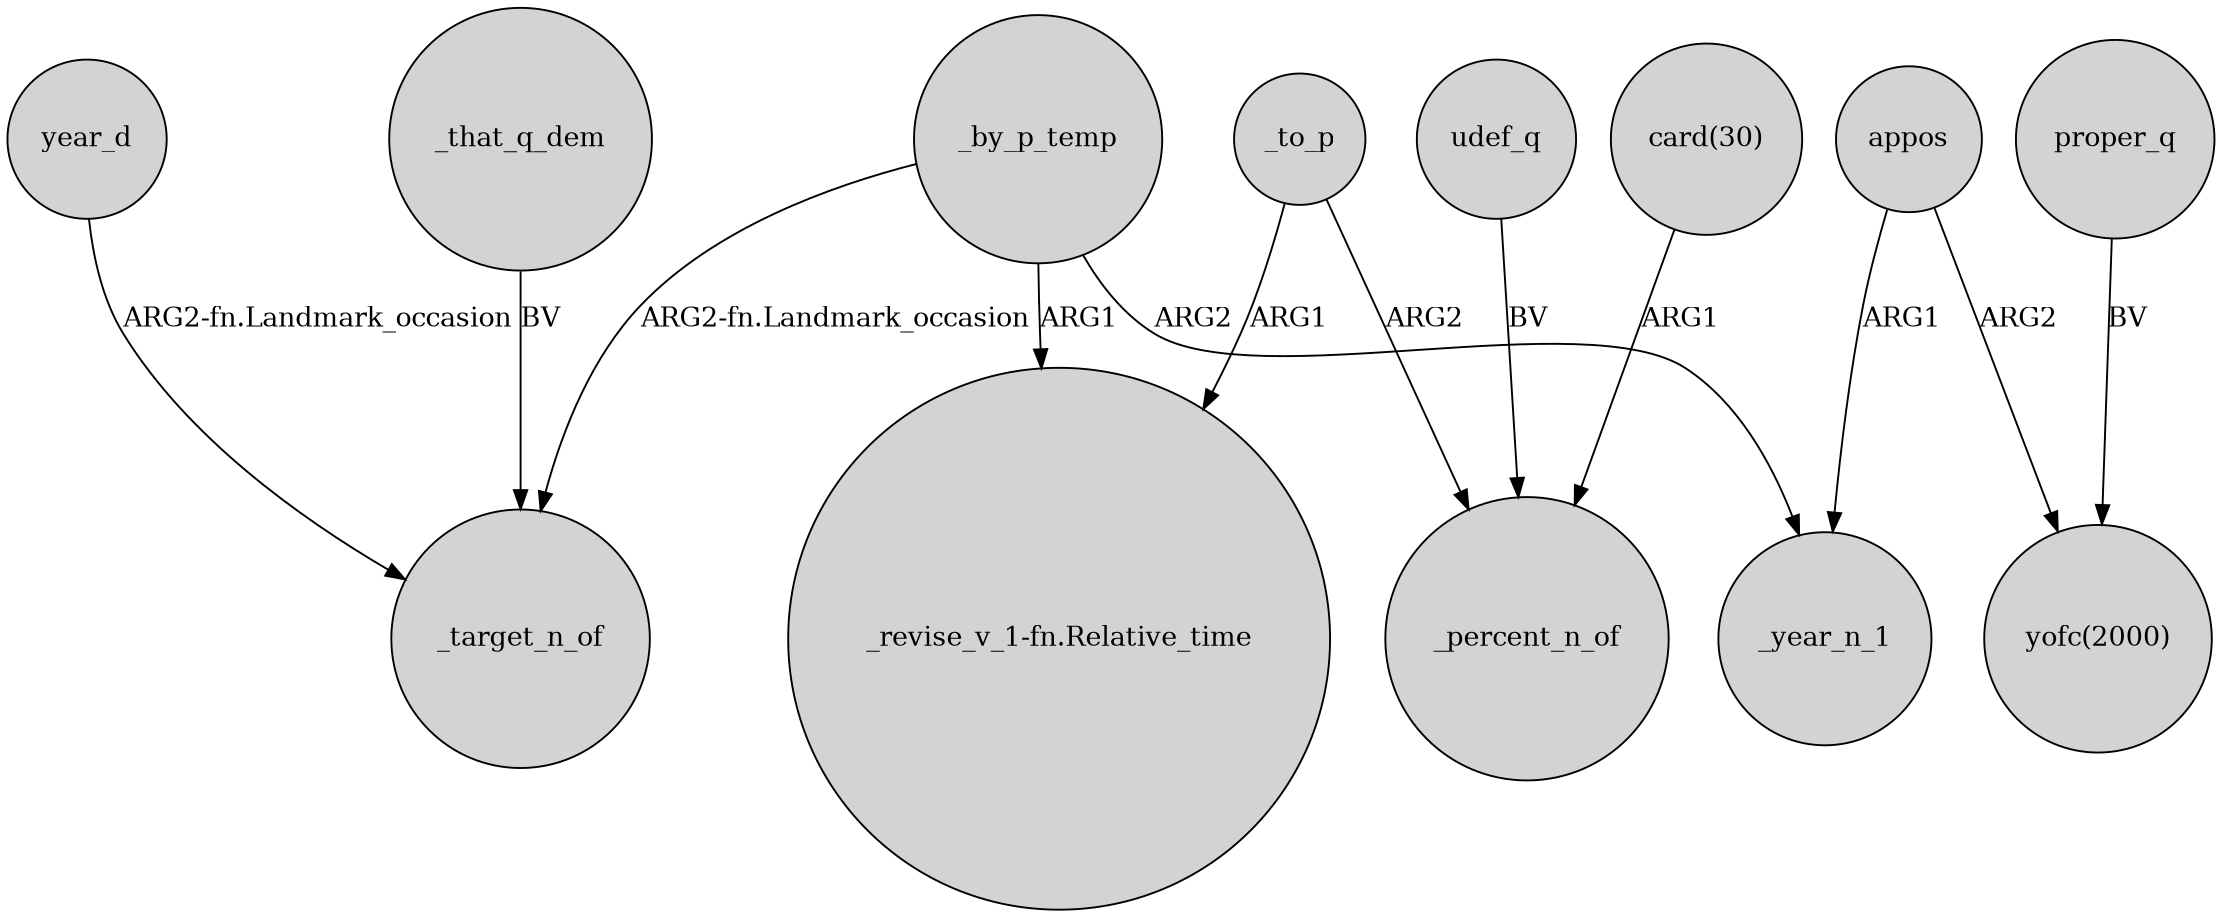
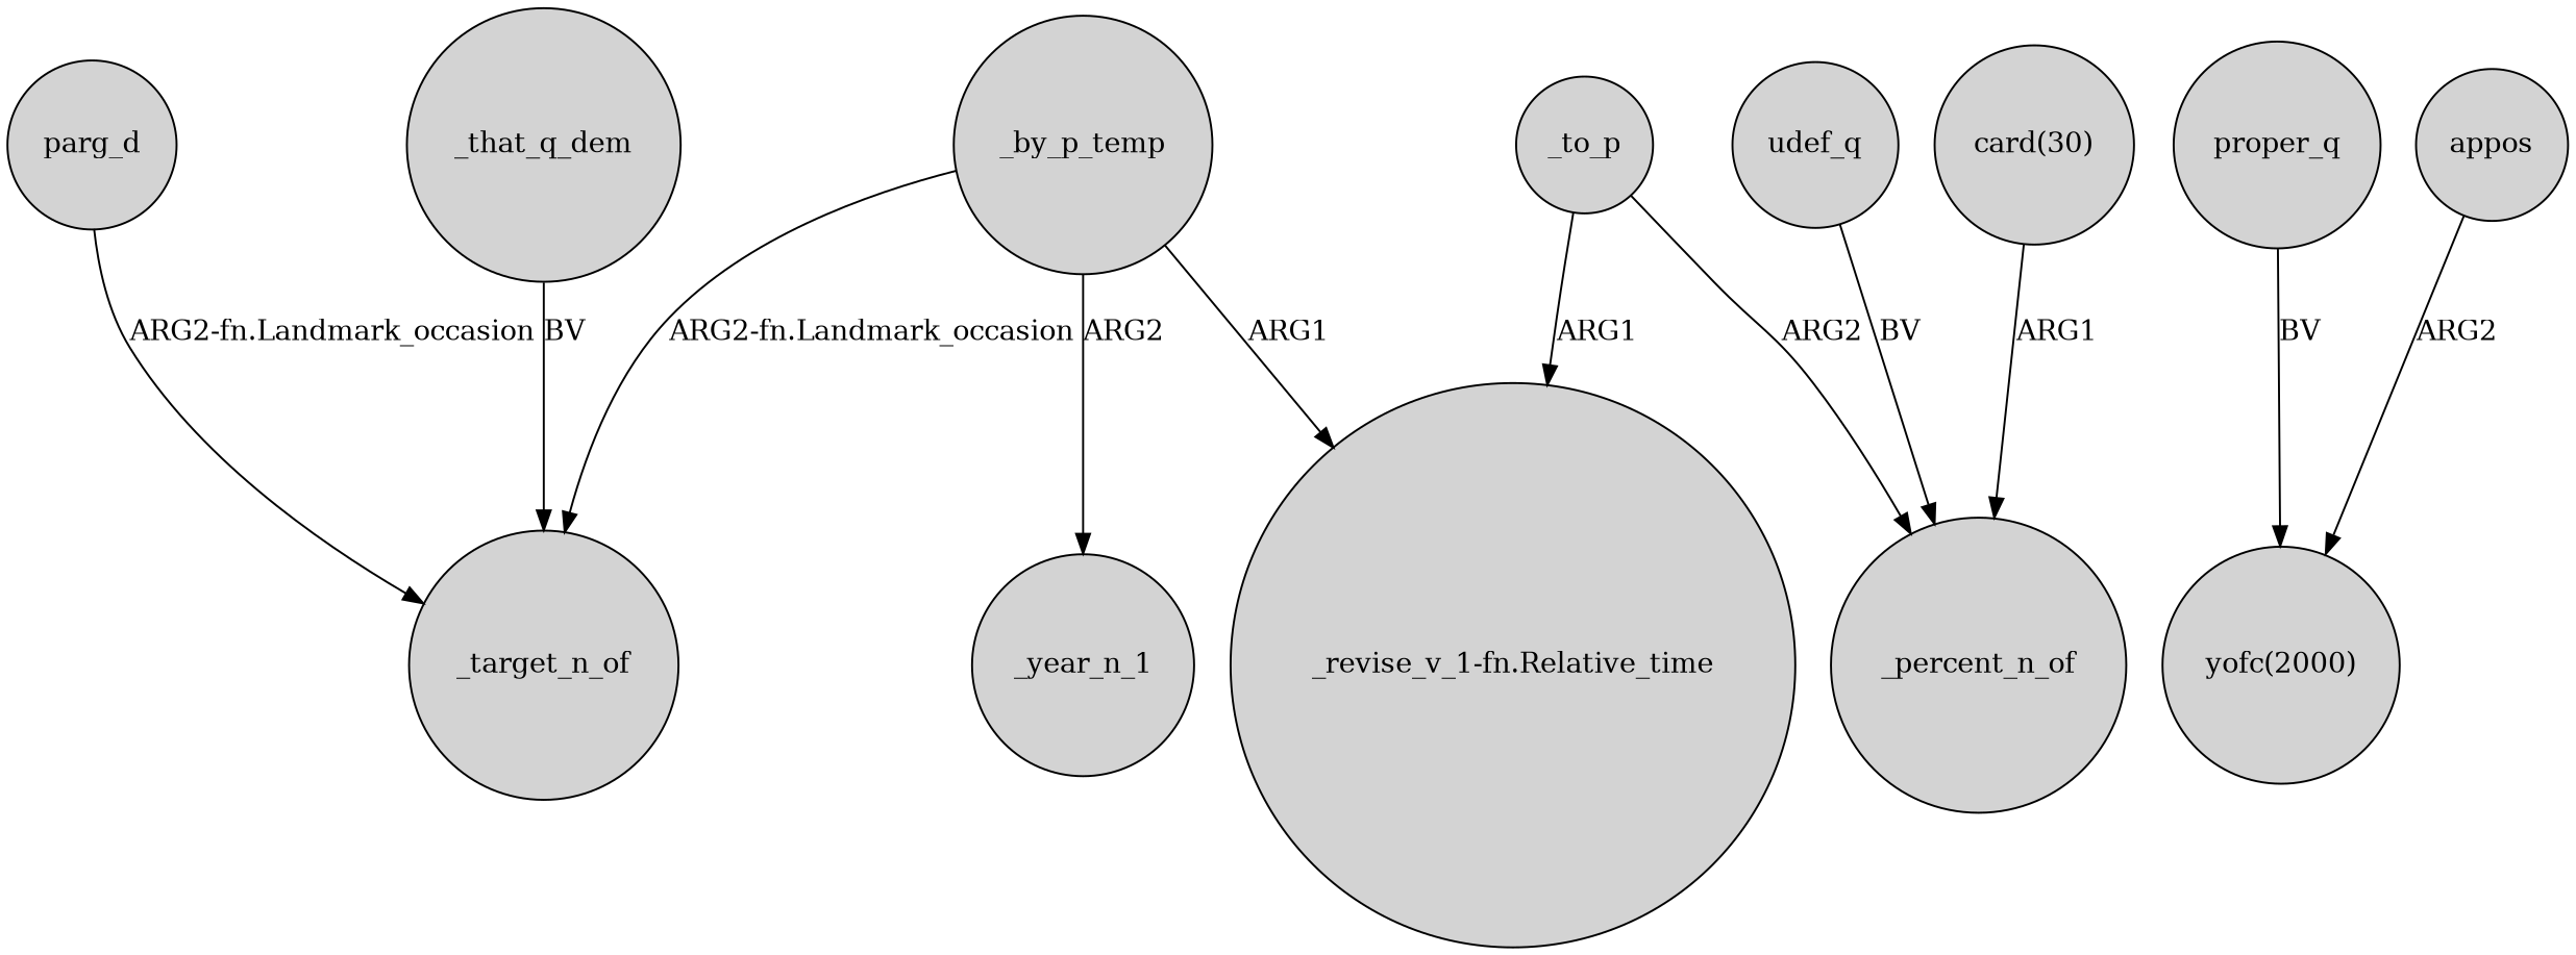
  digraph {
    node [shape=circle style=filled]
-   parg_d [label=year_d]
+   parg_d
    _target_n_of
    udef_q
    _percent_n_of
    proper_q
    "yofc(2000)"
    _to_p
    "_revise_v_1-fn.Relative_time"
    "card(30)"
    _by_p_temp
    _year_n_1
    appos
    _that_q_dem
    parg_d -> _target_n_of [label="ARG2-fn.Landmark_occasion"]
    udef_q -> _percent_n_of [label=BV]
    proper_q -> "yofc(2000)" [label=BV]
    _to_p -> _percent_n_of [label=ARG2]
    _to_p -> "_revise_v_1-fn.Relative_time" [label=ARG1]
    "card(30)" -> _percent_n_of [label=ARG1]
    _by_p_temp -> _target_n_of [label="ARG2-fn.Landmark_occasion"]
    _by_p_temp -> "_revise_v_1-fn.Relative_time" [label=ARG1]
    _by_p_temp -> _year_n_1 [label=ARG2]
    appos -> "yofc(2000)" [label=ARG2]
-   appos -> _year_n_1 [label=ARG1]
    _that_q_dem -> _target_n_of [label=BV]
  }
